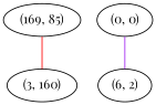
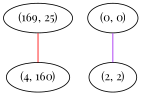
  graph {
    fontname="Playfair Display"
    node [fontname="Playfair Display"]
    edge [fontname="Playfair Display"]
-   "(169, 85)"
-   "(4, 160)" [label="(3, 160)"]
+   "(169, 85)" [label="(169, 25)"]
+   "(4, 160)"
    "(0, 0)"
-   "(2, 2)" [label="(6, 2)"]
+   "(2, 2)"
    "(169, 85)" -- "(4, 160)" [color=red weight=1]
    "(0, 0)" -- "(2, 2)" [color=purple weight=4]
  }
